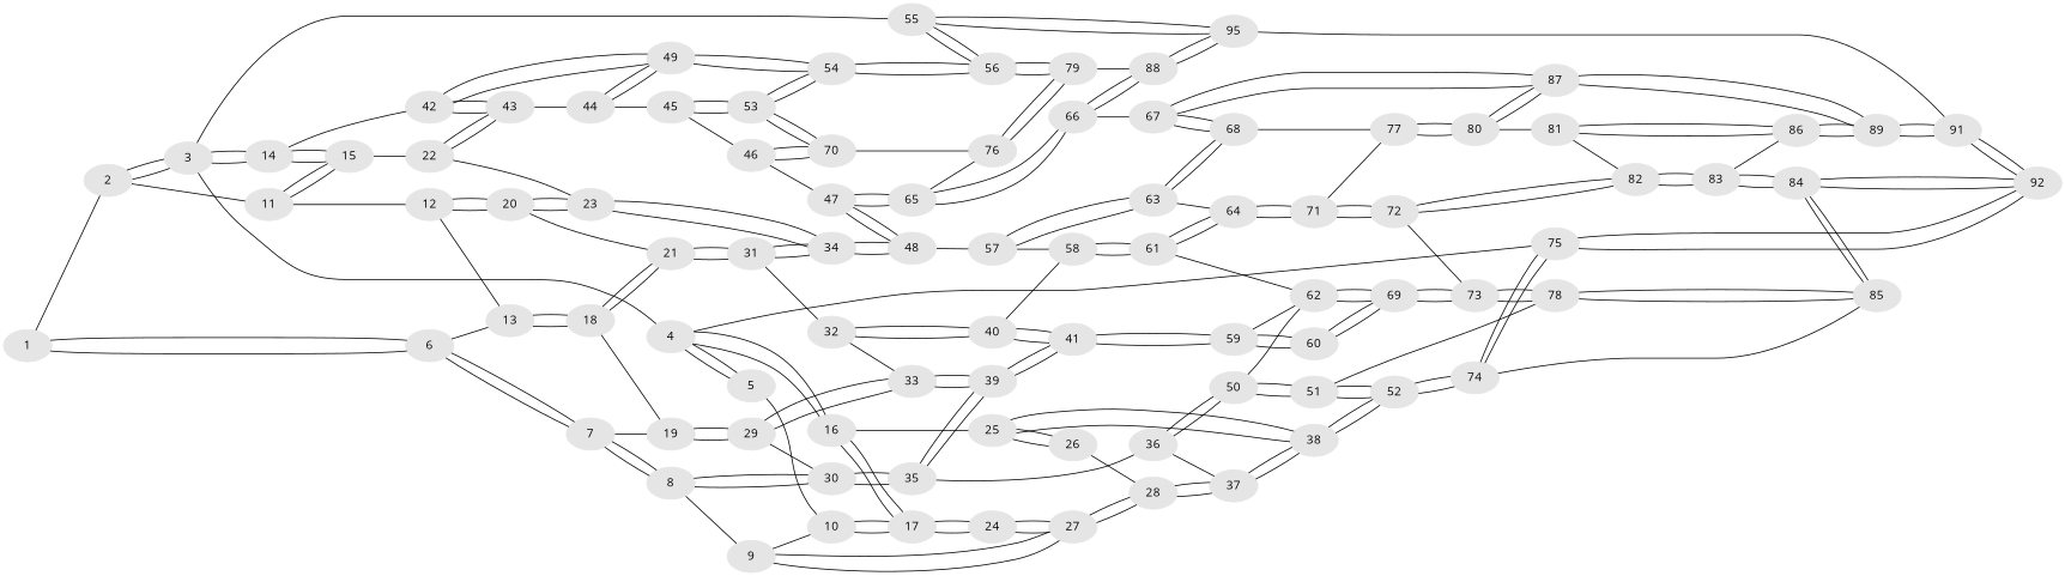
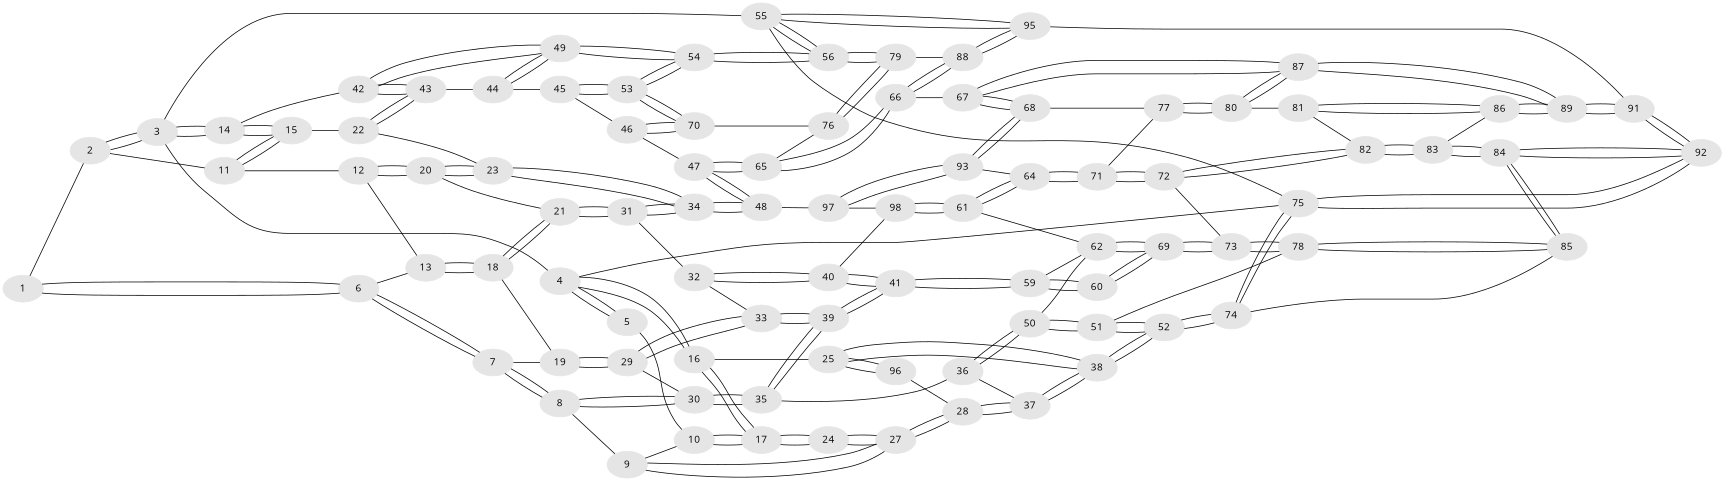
  graph {
    fontname="Open Sans"
    rankdir=LR
    node [color=gray90 fontname="Open Sans" style=filled]
    edge [fontname="Open Sans"]
    1
    2
    6
    3
    11
    7
    13
    4
    14
    55
    12
    15
    5
    16
    75
    42
    56
    n18 [label=95]
    10
    17
    25
    92
    8
    19
    18
    9
    30
    29
    27
    35
    28
    24
    20
    22
    21
    23
    43
    49
-   26
+   26 [label=96]
    38
    31
    33
    34
    32
    44
    48
    52
    37
    39
    36
    40
    41
-   58
-   57
+   58 [label=98]
+   57 [label=97]
    50
    51
    62
    74
    59
    61
    60
    54
    45
    46
    53
    47
    70
    65
    76
    66
-   63
+   63 [label=93]
    78
    69
    85
    79
    91
    88
    64
    68
    73
    71
    77
    72
    67
    87
    89
    80
    82
    83
    81
    86
    84
    1 -- 2
    1 -- 6
    1 -- 6
    2 -- 3
    2 -- 3
    2 -- 11
    6 -- 7
    6 -- 7
    6 -- 13
    3 -- 4
    3 -- 14
    3 -- 14
    3 -- 55
    11 -- 12
    11 -- 15
    11 -- 15
    7 -- 8
    7 -- 8
    7 -- 19
    13 -- 18
    13 -- 18
    4 -- 5
    4 -- 5
    4 -- 16
    4 -- 16
    4 -- 75
    14 -- 15
    14 -- 15
    14 -- 42
+   55 -- 75
    55 -- 56
    55 -- 56
    55 -- n18
    55 -- n18
    12 -- 13
    12 -- 20
    12 -- 20
    15 -- 22
    5 -- 10
    16 -- 17
    16 -- 17
    16 -- 25
    75 -- 92
    75 -- 92
    42 -- 43
    42 -- 43
    42 -- 49
    42 -- 49
    56 -- 79
    56 -- 79
    n18 -- 91
    10 -- 17
    10 -- 17
    17 -- 24
    17 -- 24
    25 -- 26
    25 -- 26
    25 -- 38
    25 -- 38
    8 -- 9
    8 -- 30
    8 -- 30
    19 -- 29
    19 -- 29
    18 -- 19
    18 -- 21
    18 -- 21
    9 -- 10
    9 -- 27
    9 -- 27
    30 -- 35
    30 -- 35
    29 -- 30
    29 -- 33
    29 -- 33
    27 -- 28
    27 -- 28
    35 -- 39
    35 -- 39
    35 -- 36
    28 -- 37
    28 -- 37
    24 -- 27
    24 -- 27
    20 -- 21
    20 -- 23
    20 -- 23
    22 -- 23
    22 -- 43
    22 -- 43
    21 -- 31
    21 -- 31
    23 -- 34
    23 -- 34
    43 -- 44
    49 -- 54
    49 -- 54
    26 -- 28
    38 -- 52
    38 -- 52
    31 -- 34
    31 -- 34
    31 -- 32
    33 -- 39
    33 -- 39
    34 -- 48
    34 -- 48
    32 -- 33
    32 -- 40
    32 -- 40
    44 -- 49
    44 -- 49
    44 -- 45
    48 -- 57
    52 -- 74
    52 -- 74
    37 -- 38
    37 -- 38
    39 -- 41
    39 -- 41
    36 -- 37
    36 -- 50
    36 -- 50
    40 -- 41
    40 -- 41
    40 -- 58
    41 -- 59
    41 -- 59
    58 -- 61
    58 -- 61
    57 -- 58
    57 -- 63
    57 -- 63
    50 -- 51
    50 -- 51
    50 -- 62
    51 -- 52
    51 -- 52
    51 -- 78
    62 -- 69
    62 -- 69
    74 -- 75
    74 -- 75
    74 -- 85
    59 -- 62
    59 -- 60
    59 -- 60
    61 -- 62
    61 -- 64
    61 -- 64
    60 -- 69
    60 -- 69
    54 -- 56
    54 -- 56
    45 -- 46
    45 -- 53
    45 -- 53
    46 -- 47
    46 -- 70
    46 -- 70
    53 -- 54
    53 -- 54
    53 -- 70
    53 -- 70
    47 -- 48
    47 -- 48
    47 -- 65
    47 -- 65
    70 -- 76
    65 -- 76
    65 -- 66
    65 -- 66
    76 -- 79
    76 -- 79
    66 -- 88
    66 -- 88
    66 -- 67
    63 -- 64
    63 -- 68
    63 -- 68
    78 -- 85
    78 -- 85
    69 -- 73
    69 -- 73
    79 -- 88
    91 -- 92
    91 -- 92
    88 -- n18
    88 -- n18
    64 -- 71
    64 -- 71
    68 -- 77
    73 -- 78
    73 -- 78
    71 -- 77
    71 -- 72
    71 -- 72
    77 -- 80
    77 -- 80
    72 -- 73
    72 -- 82
    72 -- 82
    67 -- 68
    67 -- 68
    67 -- 87
    67 -- 87
    87 -- 89
    87 -- 89
    89 -- 91
    89 -- 91
    80 -- 87
    80 -- 87
    80 -- 81
    82 -- 83
    82 -- 83
    83 -- 86
    83 -- 84
    83 -- 84
    81 -- 82
    81 -- 86
    81 -- 86
    86 -- 89
    86 -- 89
    84 -- 92
    84 -- 92
    84 -- 85
    84 -- 85
  }
